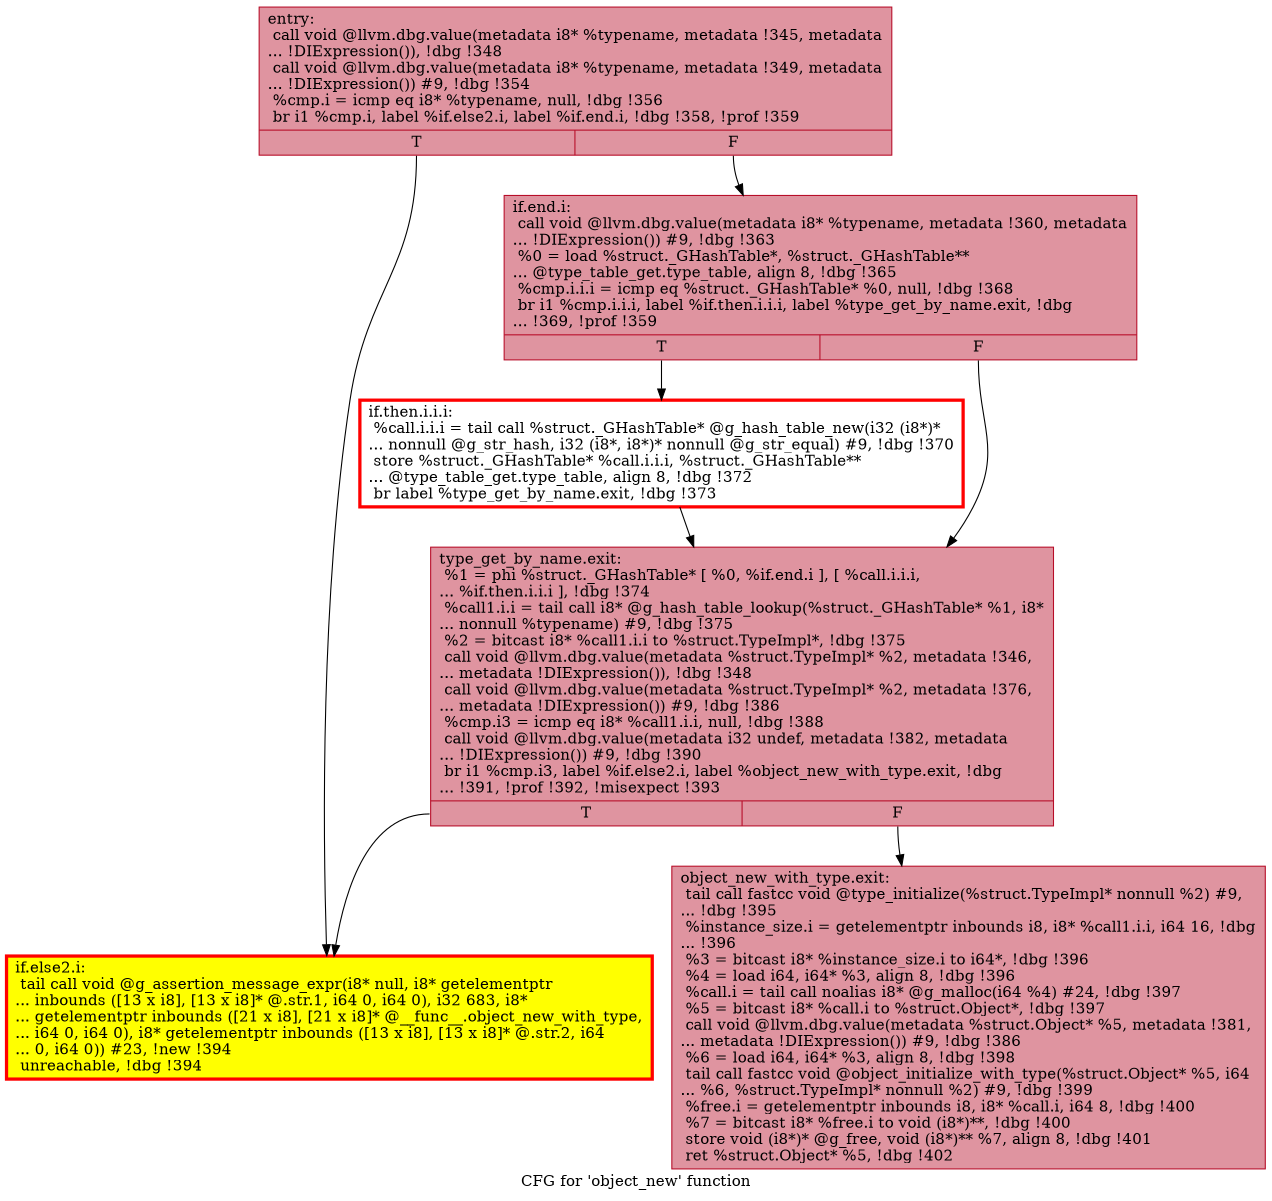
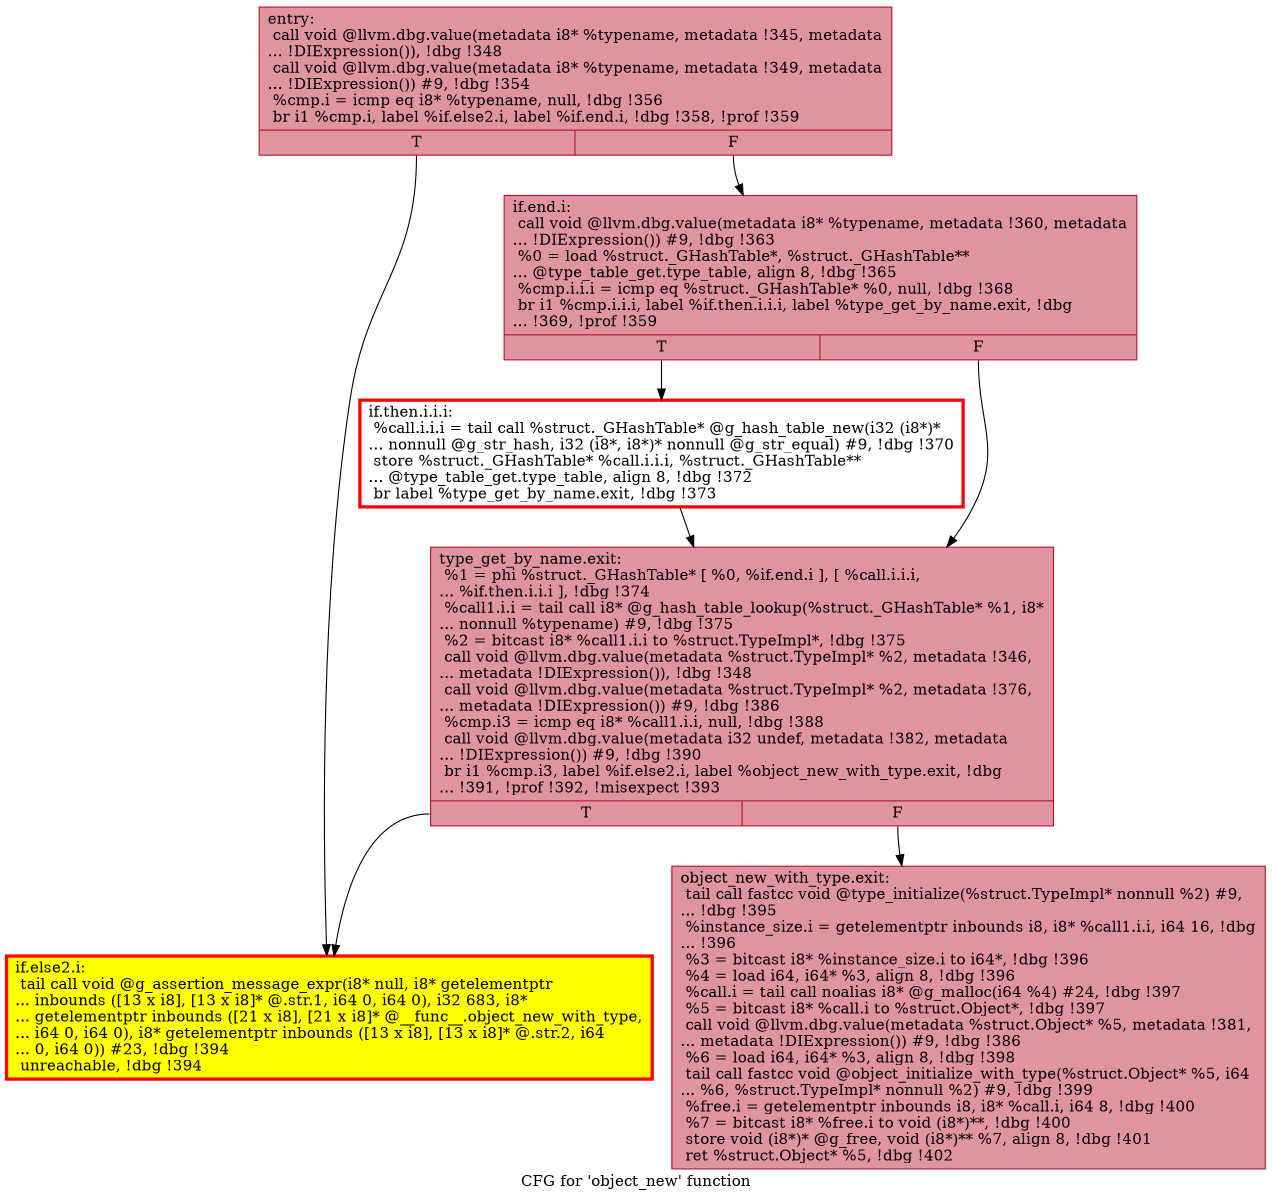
  digraph {
    label="CFG for 'object_new' function"
    node [color="#b70d28ff" fillcolor="#b70d2870" shape=record style=filled]
    edge [tailport=s0]
    n1 [label="{entry:\l  call void @llvm.dbg.value(metadata i8* %typename, metadata !345, metadata\l... !DIExpression()), !dbg !348\l  call void @llvm.dbg.value(metadata i8* %typename, metadata !349, metadata\l... !DIExpression()) #9, !dbg !354\l  %cmp.i = icmp eq i8* %typename, null, !dbg !356\l  br i1 %cmp.i, label %if.else2.i, label %if.end.i, !dbg !358, !prof !359\l|{<s0>T|<s1>F}}"]
-   n2 [color=red fillcolor=yellow label="{if.else2.i:                                       \l  tail call void @g_assertion_message_expr(i8* null, i8* getelementptr\l... inbounds ([13 x i8], [13 x i8]* @.str.1, i64 0, i64 0), i32 683, i8*\l... getelementptr inbounds ([21 x i8], [21 x i8]* @__func__.object_new_with_type,\l... i64 0, i64 0), i8* getelementptr inbounds ([13 x i8], [13 x i8]* @.str.2, i64\l... 0, i64 0)) #23, !new !394\l  unreachable, !dbg !394\l}" penwidth=3.0]
+   n2 [color=red fillcolor=yellow label="{if.else2.i:                                       \l  tail call void @g_assertion_message_expr(i8* null, i8* getelementptr\l... inbounds ([13 x i8], [13 x i8]* @.str.1, i64 0, i64 0), i32 683, i8*\l... getelementptr inbounds ([21 x i8], [21 x i8]* @__func__.object_new_with_type,\l... i64 0, i64 0), i8* getelementptr inbounds ([13 x i8], [13 x i8]* @.str.2, i64\l... 0, i64 0)) #23, !dbg !394\l  unreachable, !dbg !394\l}" penwidth=3.0]
    n3 [label="{if.end.i:                                         \l  call void @llvm.dbg.value(metadata i8* %typename, metadata !360, metadata\l... !DIExpression()) #9, !dbg !363\l  %0 = load %struct._GHashTable*, %struct._GHashTable**\l... @type_table_get.type_table, align 8, !dbg !365\l  %cmp.i.i.i = icmp eq %struct._GHashTable* %0, null, !dbg !368\l  br i1 %cmp.i.i.i, label %if.then.i.i.i, label %type_get_by_name.exit, !dbg\l... !369, !prof !359\l|{<s0>T|<s1>F}}"]
    n4 [color=red label="{if.then.i.i.i:                                    \l  %call.i.i.i = tail call %struct._GHashTable* @g_hash_table_new(i32 (i8*)*\l... nonnull @g_str_hash, i32 (i8*, i8*)* nonnull @g_str_equal) #9, !dbg !370\l  store %struct._GHashTable* %call.i.i.i, %struct._GHashTable**\l... @type_table_get.type_table, align 8, !dbg !372\l  br label %type_get_by_name.exit, !dbg !373\l}" penwidth=3.0 fillcolor="" style=""]
    n5 [label="{type_get_by_name.exit:                            \l  %1 = phi %struct._GHashTable* [ %0, %if.end.i ], [ %call.i.i.i,\l... %if.then.i.i.i ], !dbg !374\l  %call1.i.i = tail call i8* @g_hash_table_lookup(%struct._GHashTable* %1, i8*\l... nonnull %typename) #9, !dbg !375\l  %2 = bitcast i8* %call1.i.i to %struct.TypeImpl*, !dbg !375\l  call void @llvm.dbg.value(metadata %struct.TypeImpl* %2, metadata !346,\l... metadata !DIExpression()), !dbg !348\l  call void @llvm.dbg.value(metadata %struct.TypeImpl* %2, metadata !376,\l... metadata !DIExpression()) #9, !dbg !386\l  %cmp.i3 = icmp eq i8* %call1.i.i, null, !dbg !388\l  call void @llvm.dbg.value(metadata i32 undef, metadata !382, metadata\l... !DIExpression()) #9, !dbg !390\l  br i1 %cmp.i3, label %if.else2.i, label %object_new_with_type.exit, !dbg\l... !391, !prof !392, !misexpect !393\l|{<s0>T|<s1>F}}"]
    n6 [label="{object_new_with_type.exit:                        \l  tail call fastcc void @type_initialize(%struct.TypeImpl* nonnull %2) #9,\l... !dbg !395\l  %instance_size.i = getelementptr inbounds i8, i8* %call1.i.i, i64 16, !dbg\l... !396\l  %3 = bitcast i8* %instance_size.i to i64*, !dbg !396\l  %4 = load i64, i64* %3, align 8, !dbg !396\l  %call.i = tail call noalias i8* @g_malloc(i64 %4) #24, !dbg !397\l  %5 = bitcast i8* %call.i to %struct.Object*, !dbg !397\l  call void @llvm.dbg.value(metadata %struct.Object* %5, metadata !381,\l... metadata !DIExpression()) #9, !dbg !386\l  %6 = load i64, i64* %3, align 8, !dbg !398\l  tail call fastcc void @object_initialize_with_type(%struct.Object* %5, i64\l... %6, %struct.TypeImpl* nonnull %2) #9, !dbg !399\l  %free.i = getelementptr inbounds i8, i8* %call.i, i64 8, !dbg !400\l  %7 = bitcast i8* %free.i to void (i8*)**, !dbg !400\l  store void (i8*)* @g_free, void (i8*)** %7, align 8, !dbg !401\l  ret %struct.Object* %5, !dbg !402\l}"]
    n1 -> n2
    n1 -> n3 [tailport=s1]
    n3 -> n4
    n3 -> n5 [tailport=s1]
    n4 -> n5 [tailport=""]
    n5 -> n2
    n5 -> n6 [tailport=s1]
  }
